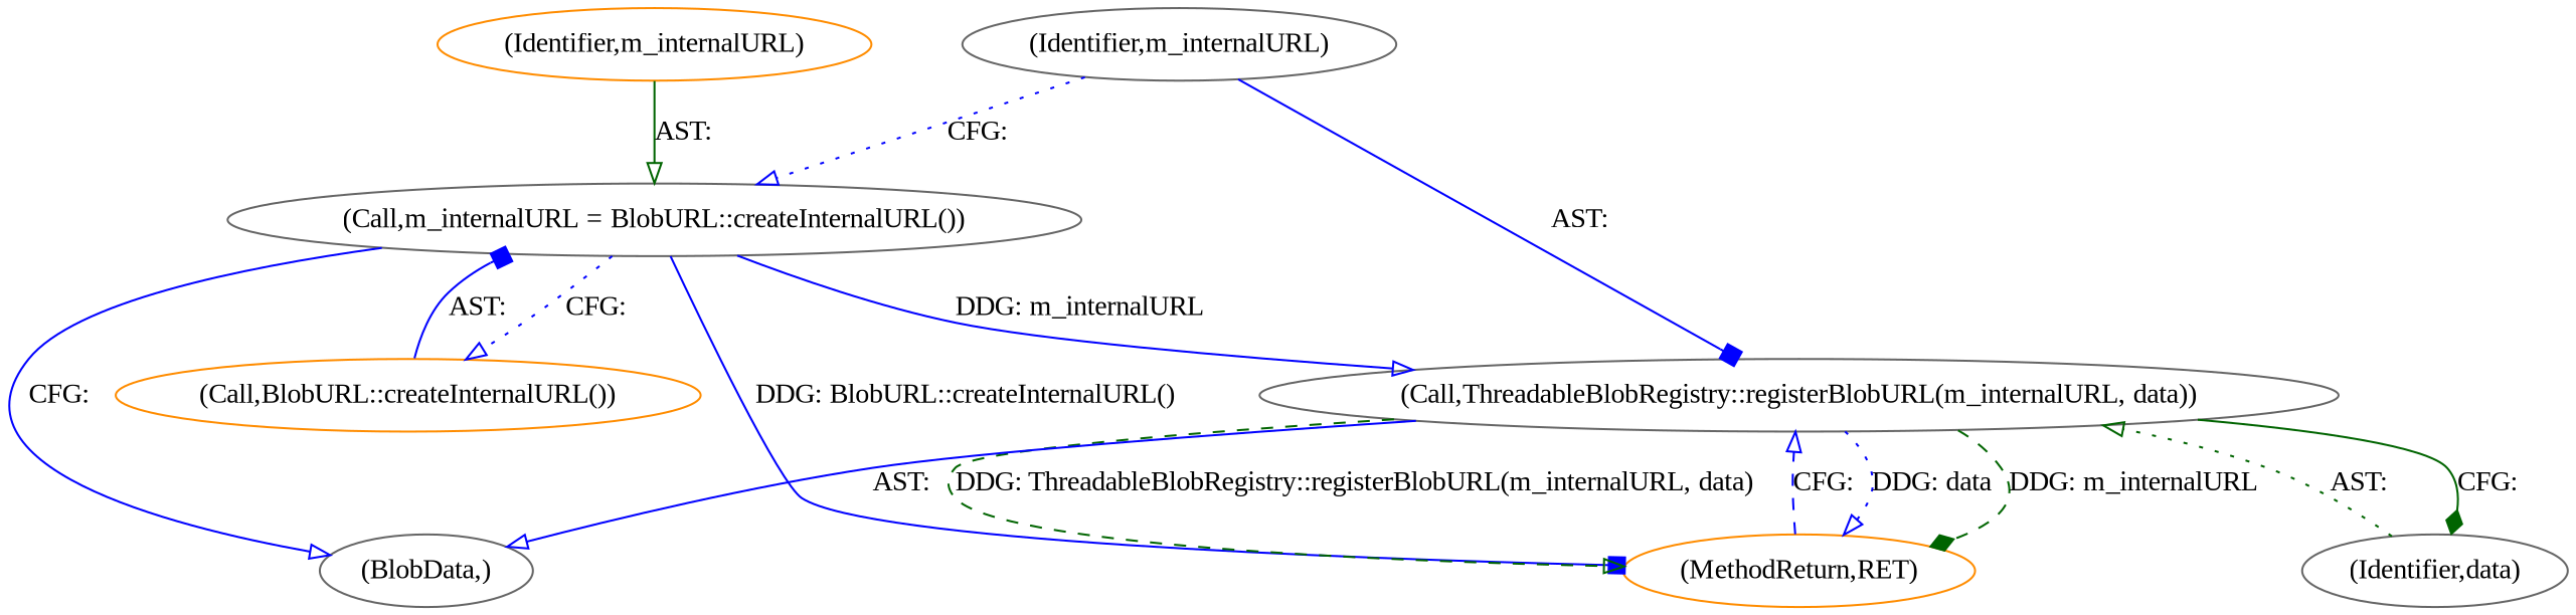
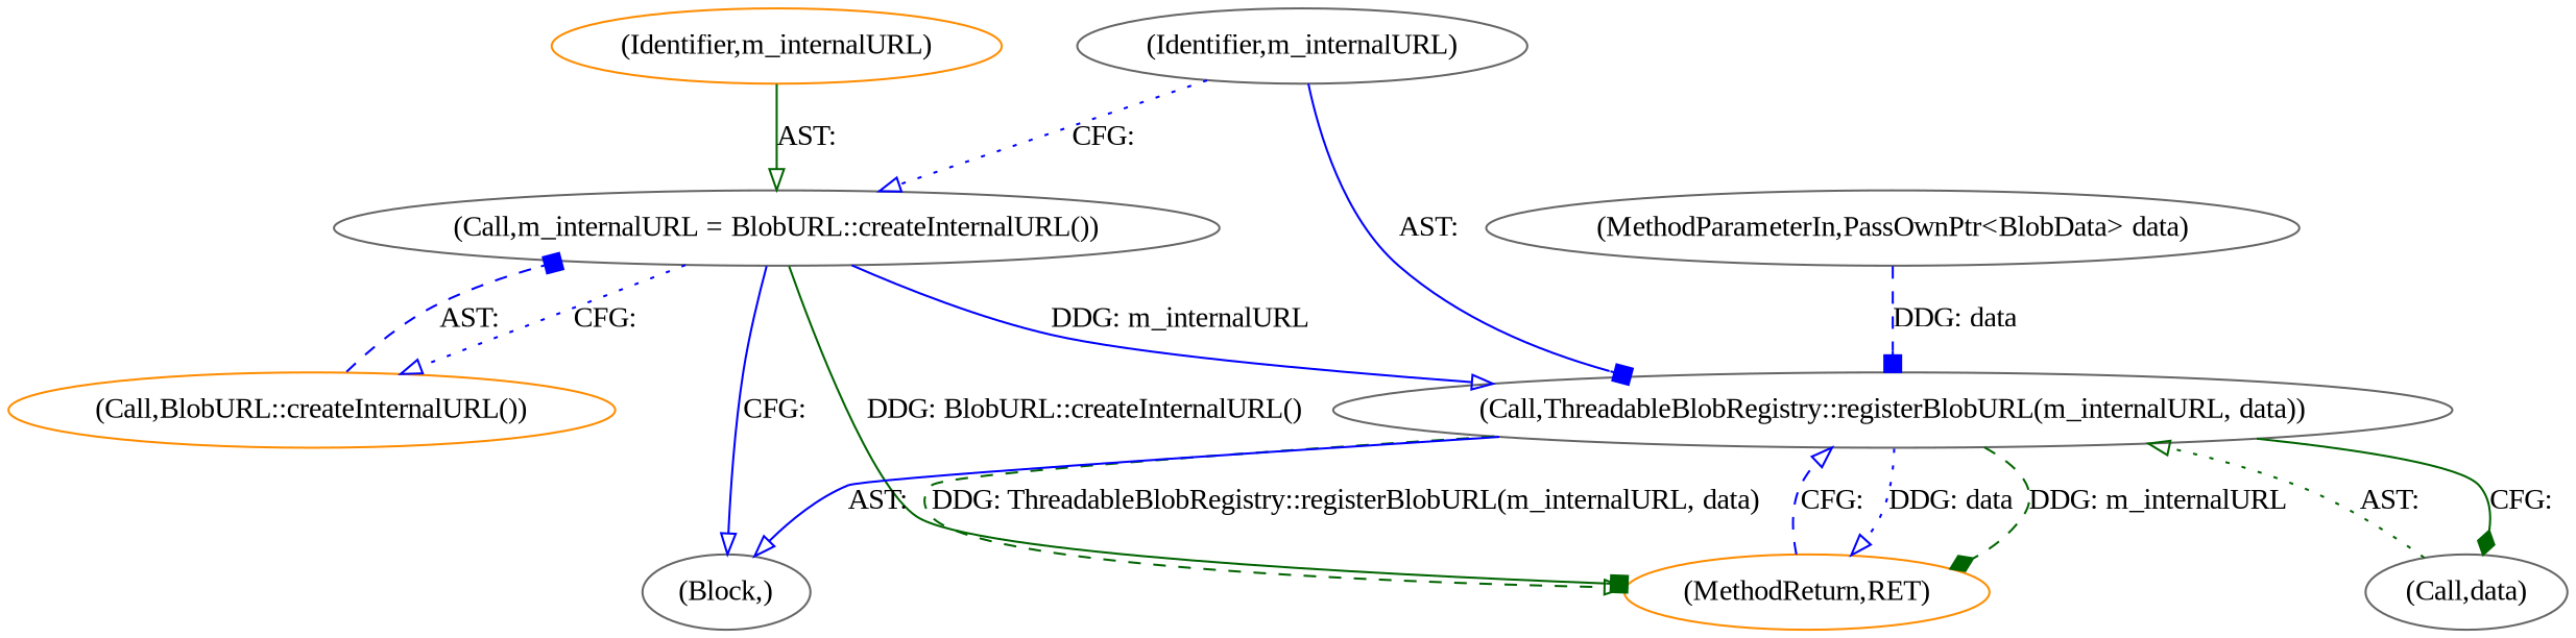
  digraph {
    fontname="Liberation Serif"
    node [color=gray40 fontname="Liberation Serif"]
    edge [arrowhead=onormal color=blue fontname="Liberation Serif" style=solid]
    n1 [label="(Call,m_internalURL = BlobURL::createInternalURL())"]
    n2 [label="(Call,ThreadableBlobRegistry::registerBlobURL(m_internalURL, data))"]
    n3 [color=darkorange label="(Call,BlobURL::createInternalURL())"]
    n4 [color=darkorange label="(MethodReturn,RET)"]
-   n5 [label="(BlobData,)"]
-   n6 [label="(Identifier,data)"]
+   n5 [label="(Block,)"]
+   n6 [label="(Call,data)"]
    n7 [color=darkorange label="(Identifier,m_internalURL)"]
    n8 [label="(Identifier,m_internalURL)"]
+   n9 [label="(MethodParameterIn,PassOwnPtr<BlobData> data)"]
    n1 -> n2 [label="DDG: m_internalURL"]
    n1 -> n3 [label="CFG: " style=dotted]
-   n1 -> n4 [arrowhead=box label="DDG: BlobURL::createInternalURL()"]
+   n1 -> n4 [arrowhead=box color=darkgreen label="DDG: BlobURL::createInternalURL()"]
    n1 -> n5 [label="CFG: "]
    n2 -> n4 [label="DDG: data" style=dotted]
    n2 -> n4 [arrowhead=diamond color=darkgreen label="DDG: m_internalURL" style=dashed]
    n2 -> n4 [color=darkgreen label="DDG: ThreadableBlobRegistry::registerBlobURL(m_internalURL, data)" style=dashed]
    n2 -> n5 [label="AST: "]
    n2 -> n6 [arrowhead=diamond color=darkgreen label="CFG: "]
-   n3 -> n1 [arrowhead=box label="AST: "]
+   n3 -> n1 [arrowhead=box label="AST: " style=dashed]
    n4 -> n2 [label="CFG: " style=dashed]
    n6 -> n2 [color=darkgreen label="AST: " style=dotted]
    n7 -> n1 [color=darkgreen label="AST: "]
    n8 -> n1 [label="CFG: " style=dotted]
    n8 -> n2 [arrowhead=box label="AST: "]
+   n9 -> n2 [arrowhead=box label="DDG: data" style=dashed]
  }
